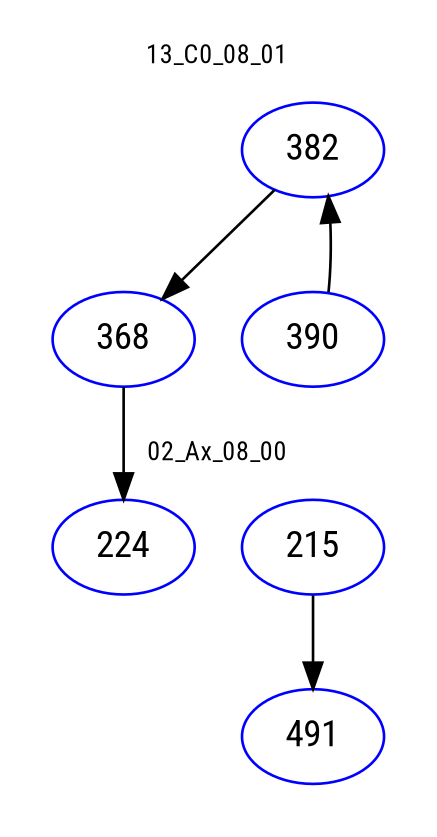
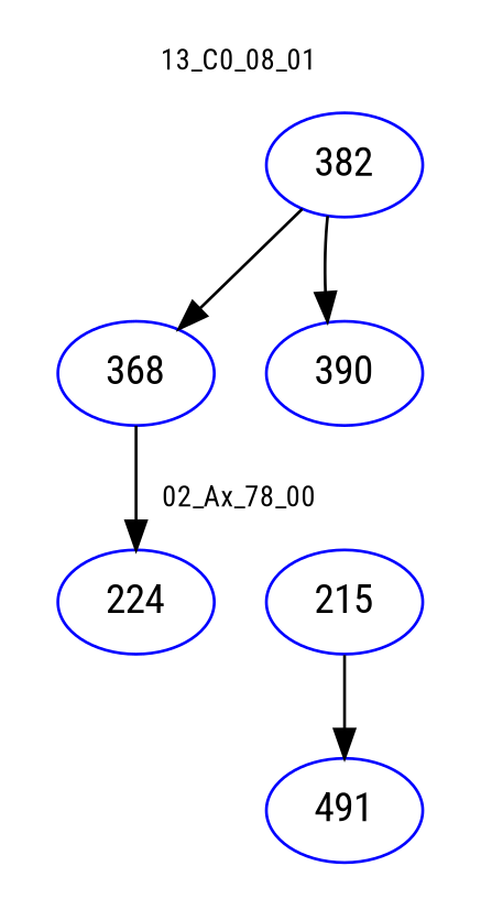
  digraph {
    fontname="Roboto Condensed"
    node [color=blue fontname="Roboto Condensed"]
    edge [color=black fontname="Roboto Condensed"]
    n1 [label=215]
    n2 [label=491]
    n3 [label=224]
    n4 [label=382]
    n5 [label=368]
    n6 [label=390]
    subgraph cluster_1 {
      color=white
      fontsize=10
-     label="02_Ax_08_00"
+     label="02_Ax_78_00"
      n1
      n2
      n3
    }
    subgraph cluster_2 {
      color=white
      fontsize=10
      label="13_C0_08_01"
      n4
      n5
      n6
    }
    n1 -> n2
    n4 -> n5
-   n6 -> n4
+   n4 -> n6
    n5 -> n3
  }
